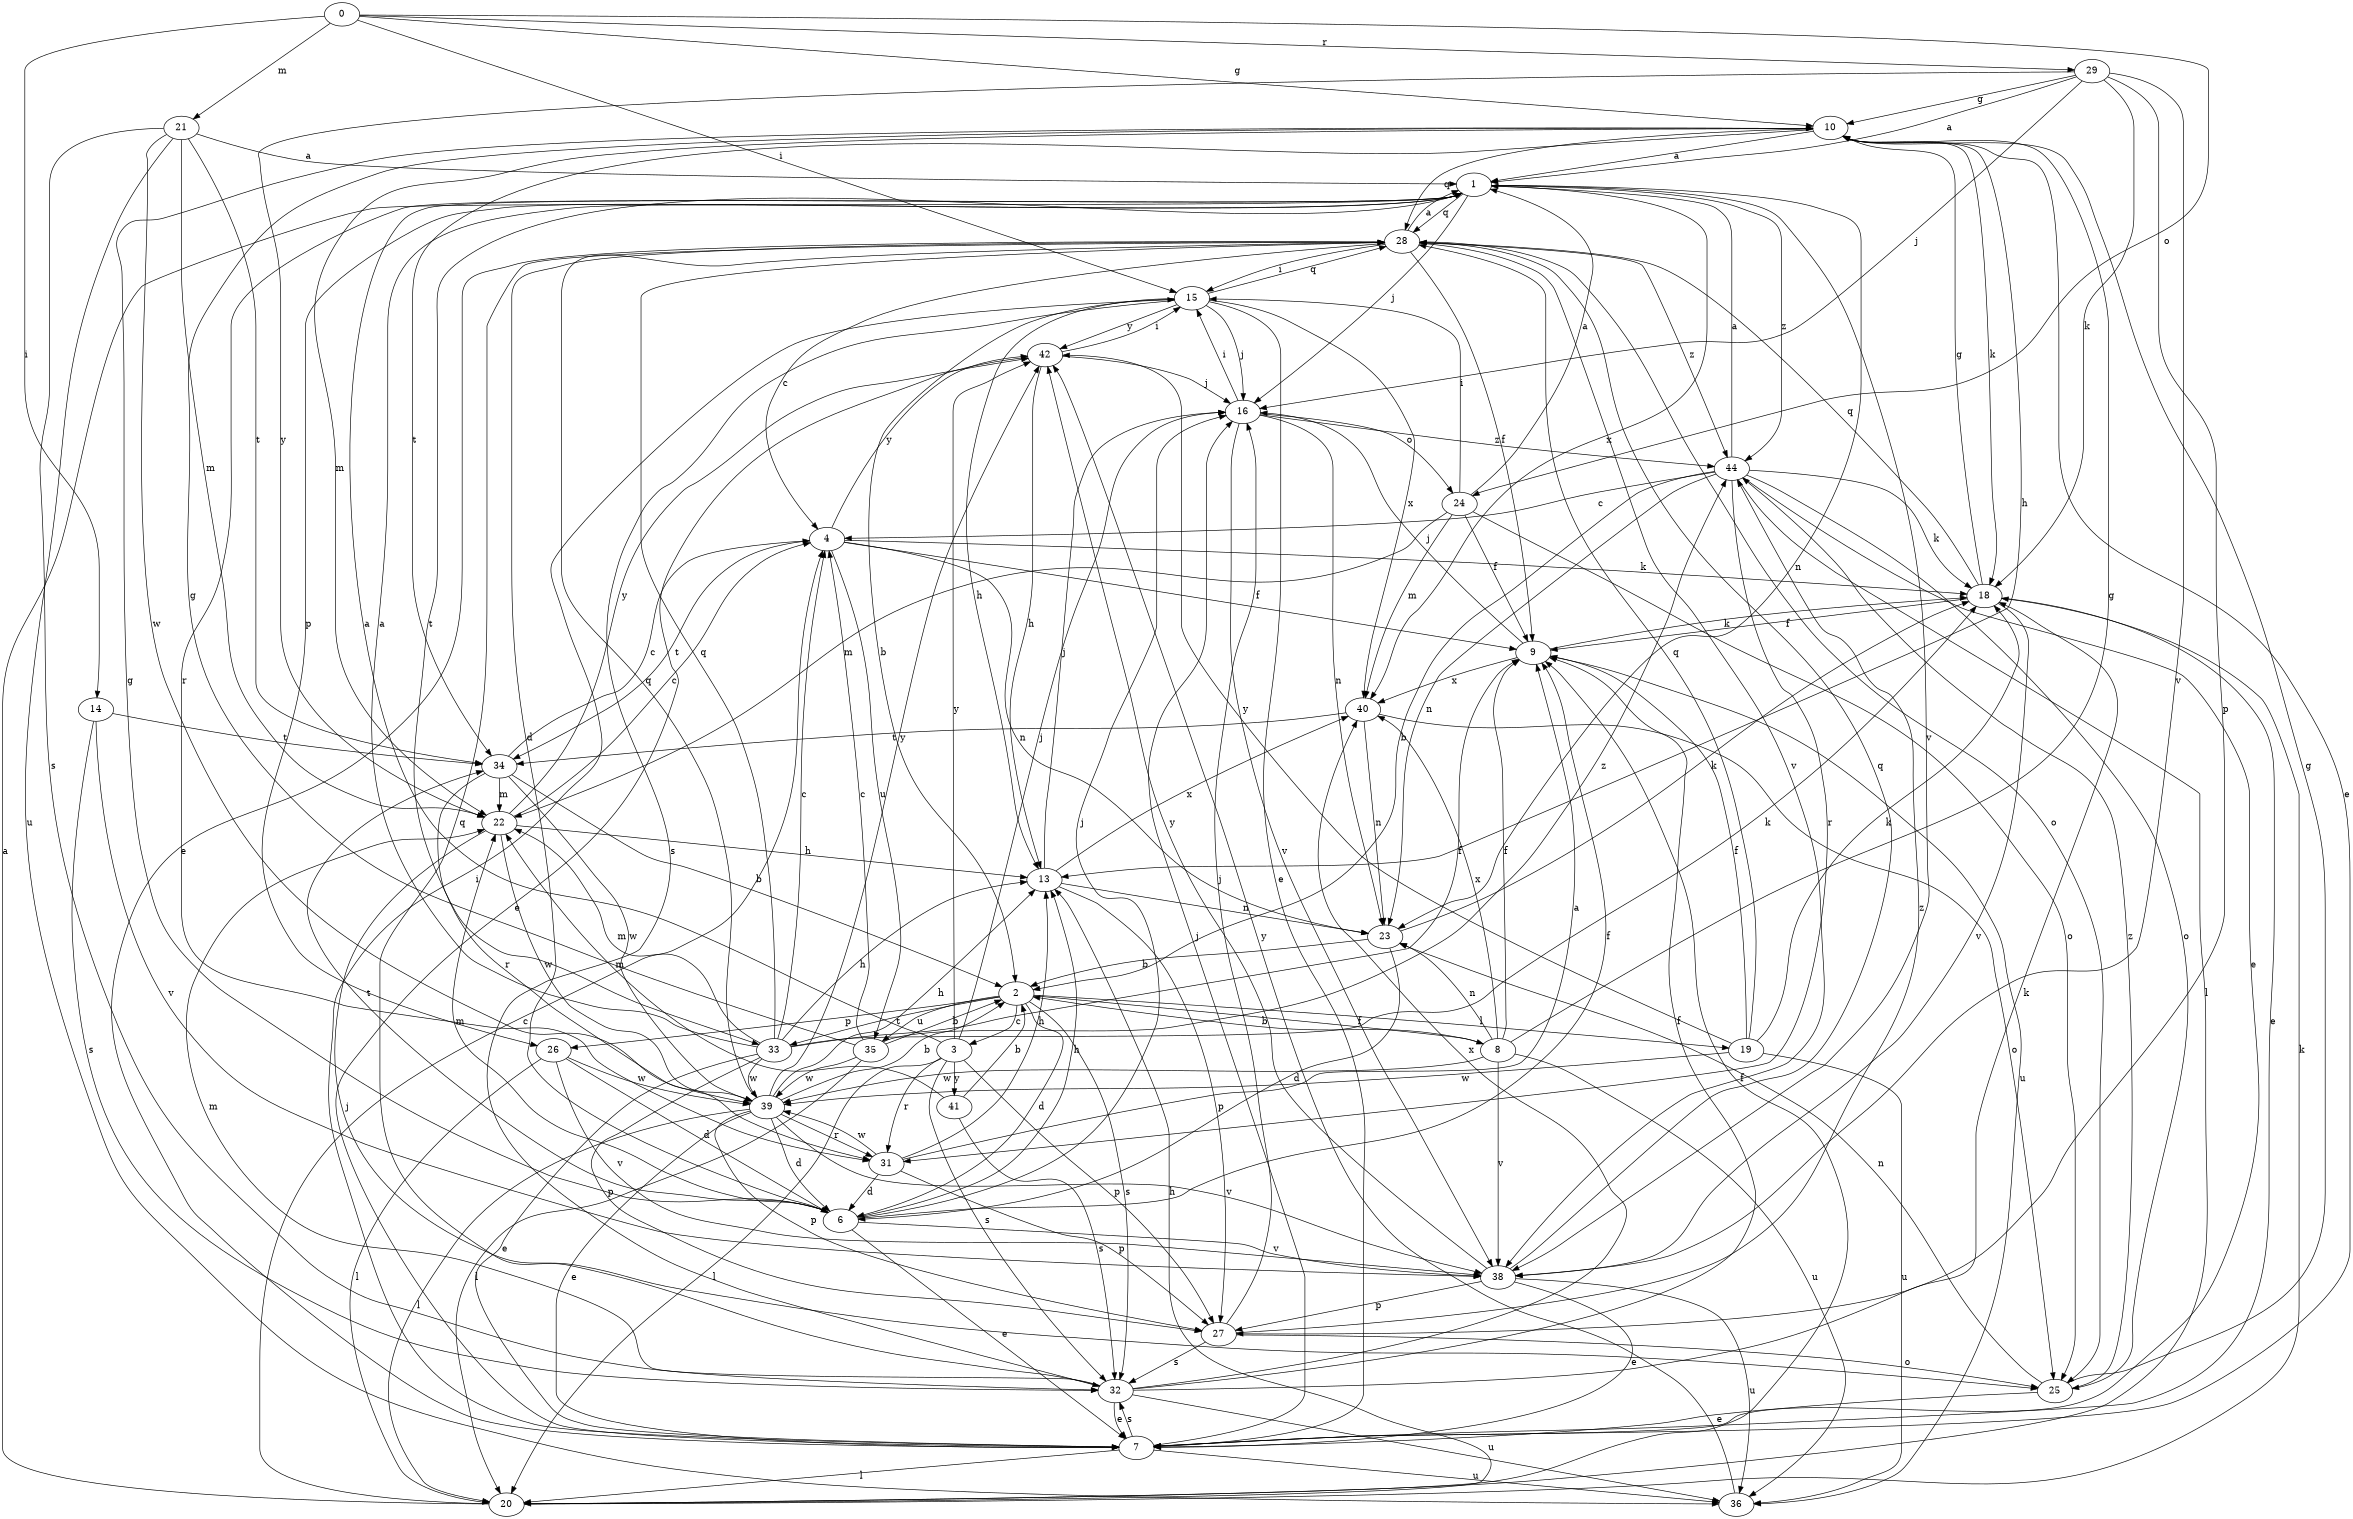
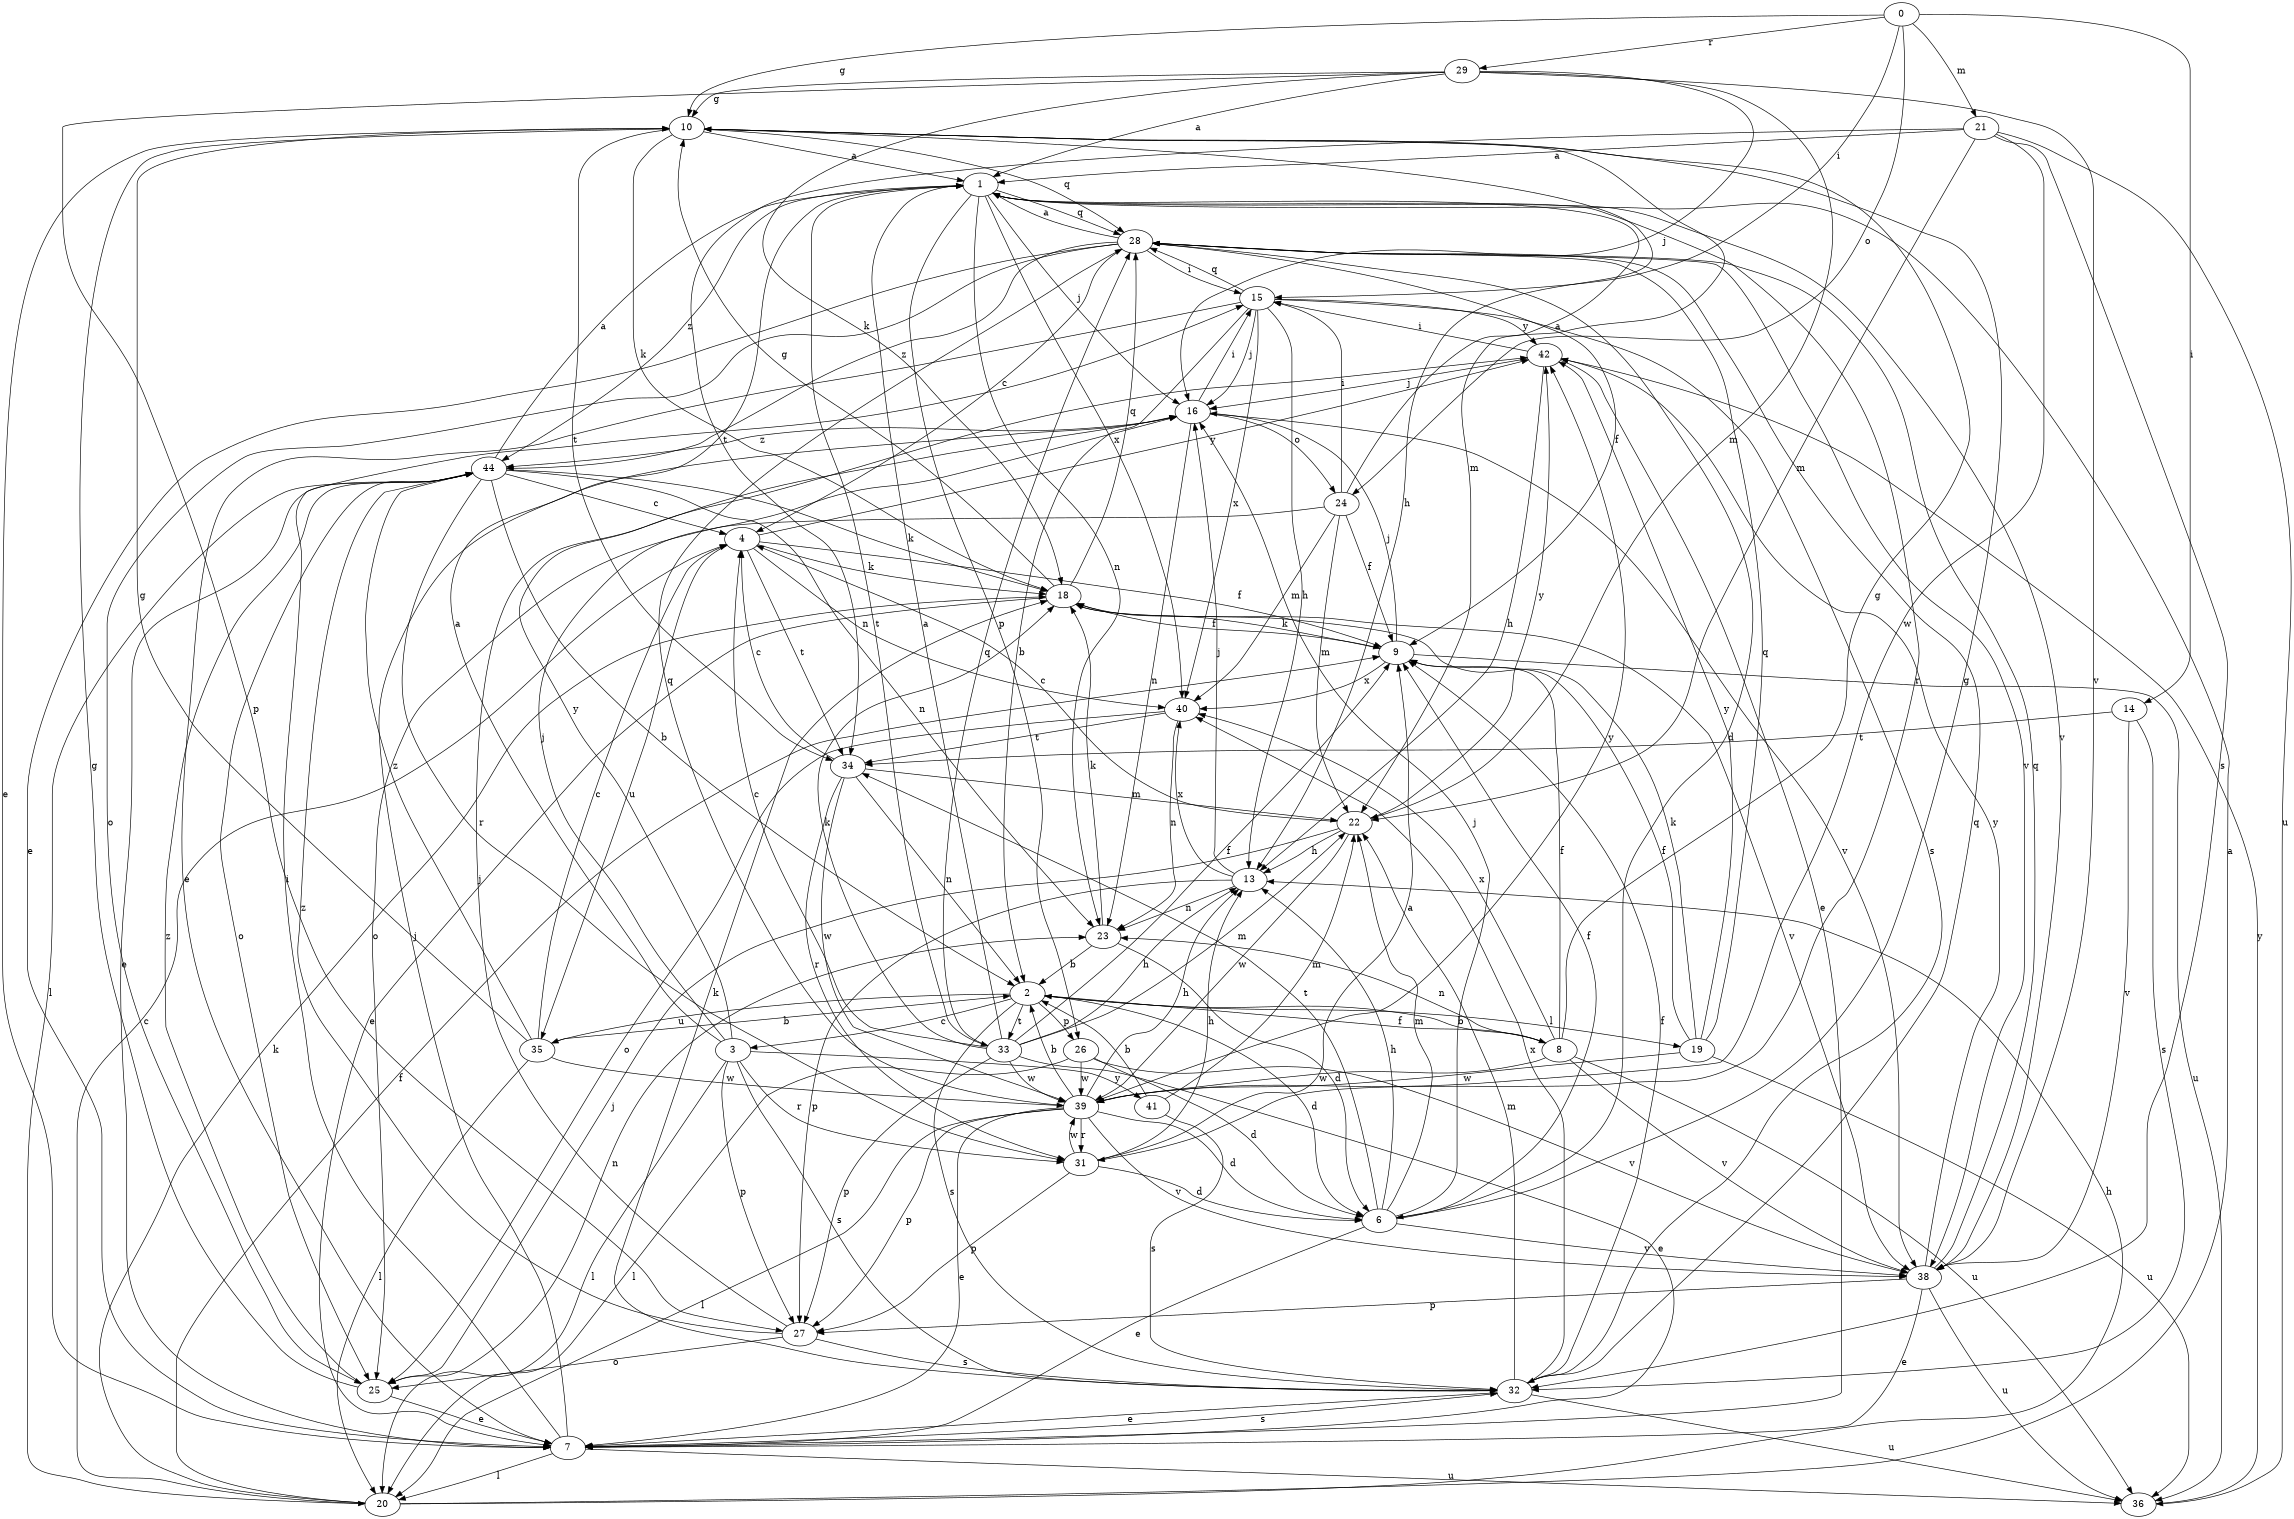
  strict digraph {
    0
    10
    14
    15
    21
    24
    29
    1
    28
    18
    34
    7
    13
    22
    38
    32
    16
    40
    2
    42
    36
    39
    9
    25
    27
    23
    26
    31
    33
    44
    6
    20
    4
    3
    8
    19
    35
    41
    0 -> 10 [label=g]
    0 -> 14 [label=i]
    0 -> 15 [label=i]
    0 -> 21 [label=m]
    0 -> 24 [label=o]
    0 -> 29 [label=r]
    10 -> 1 [label=a]
    10 -> 28 [label=q]
    10 -> 18 [label=k]
    10 -> 34 [label=t]
    10 -> 7 [label=e]
    10 -> 13 [label=h]
    10 -> 22 [label=m]
    14 -> 34 [label=t]
    14 -> 38 [label=v]
    14 -> 32 [label=s]
    15 -> 28 [label=q]
    15 -> 7 [label=e]
    15 -> 13 [label=h]
    15 -> 32 [label=s]
    15 -> 16 [label=j]
    15 -> 40 [label=x]
    15 -> 2 [label=b]
    15 -> 42 [label=y]
    21 -> 1 [label=a]
    21 -> 34 [label=t]
    21 -> 22 [label=m]
    21 -> 32 [label=s]
    21 -> 36 [label=u]
    21 -> 39 [label=w]
    24 -> 15 [label=i]
    24 -> 1 [label=a]
    24 -> 22 [label=m]
    24 -> 40 [label=m]
    24 -> 9 [label=f]
    24 -> 25 [label=o]
    29 -> 10 [label=g]
    29 -> 1 [label=a]
    29 -> 18 [label=k]
-   29 -> 22 [label=y]
+   29 -> 22 [label=m]
    29 -> 38 [label=v]
    29 -> 16 [label=j]
    29 -> 27 [label=p]
    1 -> 28 [label=q]
    1 -> 38 [label=v]
    1 -> 16 [label=j]
    1 -> 40 [label=x]
    1 -> 23 [label=n]
    1 -> 26 [label=p]
    1 -> 31 [label=r]
    1 -> 33 [label=t]
    1 -> 44 [label=z]
    28 -> 15 [label=i]
    28 -> 1 [label=a]
    28 -> 7 [label=e]
    28 -> 38 [label=v]
    28 -> 9 [label=f]
    28 -> 25 [label=o]
    28 -> 44 [label=z]
    28 -> 6 [label=d]
    28 -> 4 [label=c]
    18 -> 10 [label=g]
    18 -> 28 [label=q]
    18 -> 7 [label=e]
    18 -> 38 [label=v]
    18 -> 9 [label=f]
    34 -> 22 [label=m]
-   34 -> 2 [label=b]
+   34 -> 2 [label=n]
    34 -> 39 [label=w]
    34 -> 31 [label=r]
    34 -> 4 [label=c]
    7 -> 15 [label=i]
    7 -> 32 [label=s]
    7 -> 16 [label=j]
    7 -> 36 [label=u]
    7 -> 20 [label=l]
    13 -> 16 [label=j]
    13 -> 40 [label=x]
    13 -> 27 [label=p]
    13 -> 23 [label=n]
    22 -> 13 [label=h]
    22 -> 42 [label=y]
    22 -> 39 [label=w]
    22 -> 25 [label=j]
    22 -> 4 [label=c]
    38 -> 28 [label=q]
    38 -> 7 [label=e]
    38 -> 42 [label=y]
    38 -> 36 [label=u]
    38 -> 27 [label=p]
    32 -> 28 [label=q]
    32 -> 18 [label=k]
    32 -> 7 [label=e]
    32 -> 22 [label=m]
    32 -> 40 [label=x]
    32 -> 36 [label=u]
    32 -> 9 [label=f]
    16 -> 15 [label=i]
    16 -> 24 [label=o]
    16 -> 38 [label=v]
    16 -> 23 [label=n]
    16 -> 44 [label=z]
    40 -> 34 [label=t]
    40 -> 25 [label=o]
    40 -> 23 [label=n]
    2 -> 32 [label=s]
    2 -> 26 [label=p]
    2 -> 33 [label=t]
    2 -> 6 [label=d]
    2 -> 3 [label=c]
    2 -> 8 [label=f]
    2 -> 19 [label=l]
    2 -> 35 [label=u]
    42 -> 15 [label=i]
    42 -> 7 [label=e]
    42 -> 13 [label=h]
    42 -> 16 [label=j]
    36 -> 42 [label=y]
    39 -> 28 [label=q]
    39 -> 7 [label=e]
    39 -> 13 [label=h]
    39 -> 38 [label=v]
    39 -> 2 [label=b]
    39 -> 42 [label=y]
    39 -> 27 [label=p]
    39 -> 31 [label=r]
    39 -> 6 [label=d]
    39 -> 20 [label=l]
    9 -> 18 [label=k]
    9 -> 16 [label=j]
    9 -> 40 [label=x]
    9 -> 36 [label=u]
    25 -> 10 [label=g]
    25 -> 7 [label=e]
    25 -> 23 [label=n]
    25 -> 44 [label=z]
    27 -> 32 [label=s]
    27 -> 16 [label=j]
    27 -> 25 [label=o]
    27 -> 44 [label=z]
    23 -> 18 [label=k]
    23 -> 2 [label=b]
    23 -> 6 [label=d]
    26 -> 38 [label=v]
    26 -> 39 [label=w]
    26 -> 6 [label=d]
    26 -> 20 [label=l]
    31 -> 13 [label=h]
    31 -> 39 [label=w]
    31 -> 9 [label=a]
    31 -> 27 [label=p]
    31 -> 6 [label=d]
    33 -> 1 [label=a]
    33 -> 28 [label=q]
    33 -> 18 [label=k]
    33 -> 7 [label=e]
    33 -> 13 [label=h]
    33 -> 22 [label=m]
    33 -> 39 [label=w]
    33 -> 9 [label=f]
    33 -> 27 [label=p]
    33 -> 4 [label=c]
    44 -> 1 [label=a]
    44 -> 18 [label=k]
    44 -> 7 [label=e]
    44 -> 2 [label=b]
    44 -> 25 [label=o]
    44 -> 23 [label=n]
    44 -> 31 [label=r]
    44 -> 20 [label=l]
    44 -> 4 [label=c]
    6 -> 10 [label=g]
    6 -> 34 [label=t]
    6 -> 7 [label=e]
    6 -> 13 [label=h]
    6 -> 22 [label=m]
    6 -> 38 [label=v]
    6 -> 16 [label=j]
    6 -> 9 [label=f]
    20 -> 1 [label=a]
    20 -> 18 [label=k]
    20 -> 13 [label=h]
    20 -> 9 [label=f]
    20 -> 4 [label=c]
    4 -> 18 [label=k]
    4 -> 34 [label=t]
    4 -> 42 [label=y]
    4 -> 9 [label=f]
-   4 -> 23 [label=n]
+   4 -> 40 [label=n]
    4 -> 35 [label=u]
    3 -> 1 [label=a]
    3 -> 32 [label=s]
    3 -> 16 [label=j]
    3 -> 42 [label=y]
    3 -> 27 [label=p]
    3 -> 31 [label=r]
    3 -> 20 [label=l]
    3 -> 41 [label=y]
    8 -> 10 [label=g]
    8 -> 38 [label=v]
    8 -> 40 [label=x]
    8 -> 2 [label=b]
    8 -> 36 [label=u]
    8 -> 39 [label=w]
    8 -> 9 [label=f]
    8 -> 23 [label=n]
    19 -> 28 [label=q]
    19 -> 18 [label=k]
    19 -> 42 [label=y]
    19 -> 36 [label=u]
    19 -> 39 [label=w]
    19 -> 9 [label=f]
    35 -> 10 [label=g]
    35 -> 2 [label=b]
    35 -> 39 [label=w]
    35 -> 44 [label=z]
    35 -> 20 [label=l]
    35 -> 4 [label=c]
    41 -> 22 [label=m]
    41 -> 32 [label=s]
    41 -> 2 [label=b]
  }
